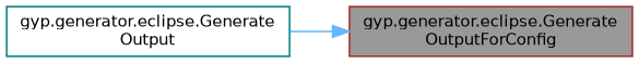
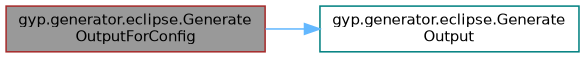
  digraph {
    rankdir=RL
    node [fontname=Helvetica fontsize=10 shape=box style=filled]
    n1 [color=brown fillcolor=grey60 fontcolor=black height=0.2 label="gyp.generator.eclipse.Generate\lOutputForConfig" width=0.4]
    n2 [color=teal fillcolor=white height=0.2 label="gyp.generator.eclipse.Generate\lOutput" width=0.4]
-   n1 -> n2 [color=steelblue1 dir=back fontname=Helvetica fontsize=10 labelfontname=Helvetica labelfontsize=10 style=solid]
+   n2 -> n1 [color=steelblue1 dir=back fontname=Helvetica fontsize=10 labelfontname=Helvetica labelfontsize=10 style=solid]
  }
